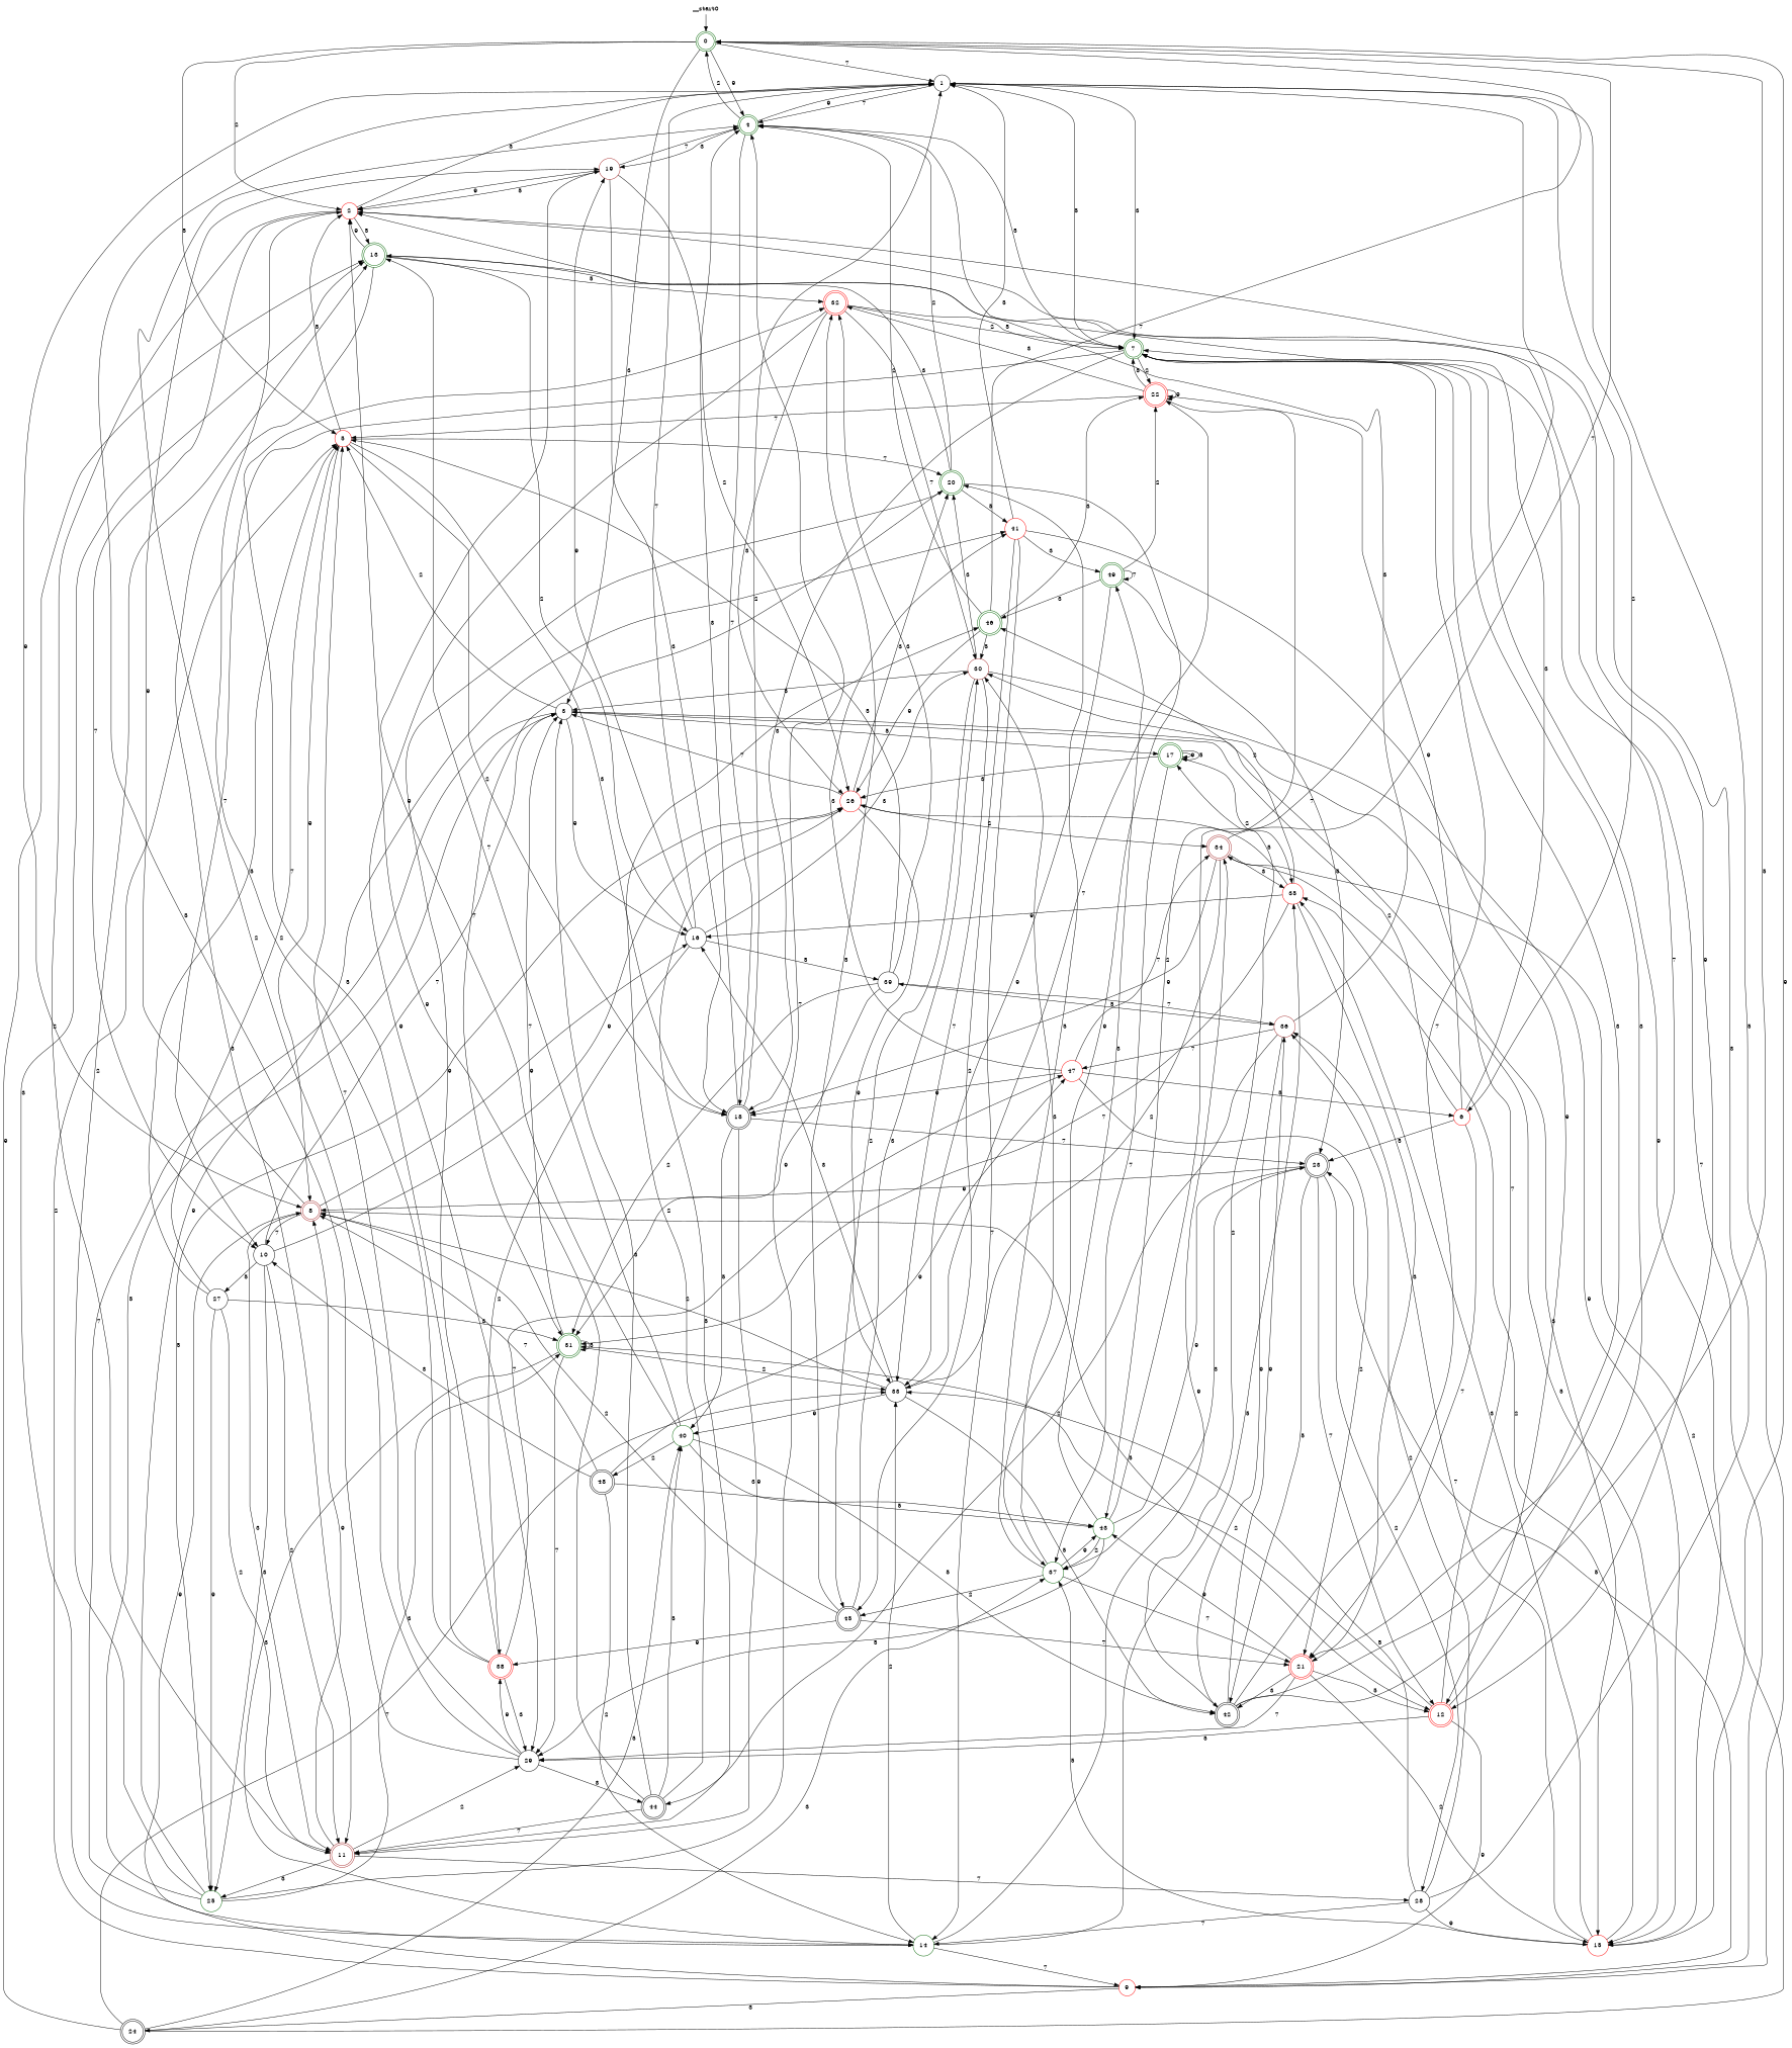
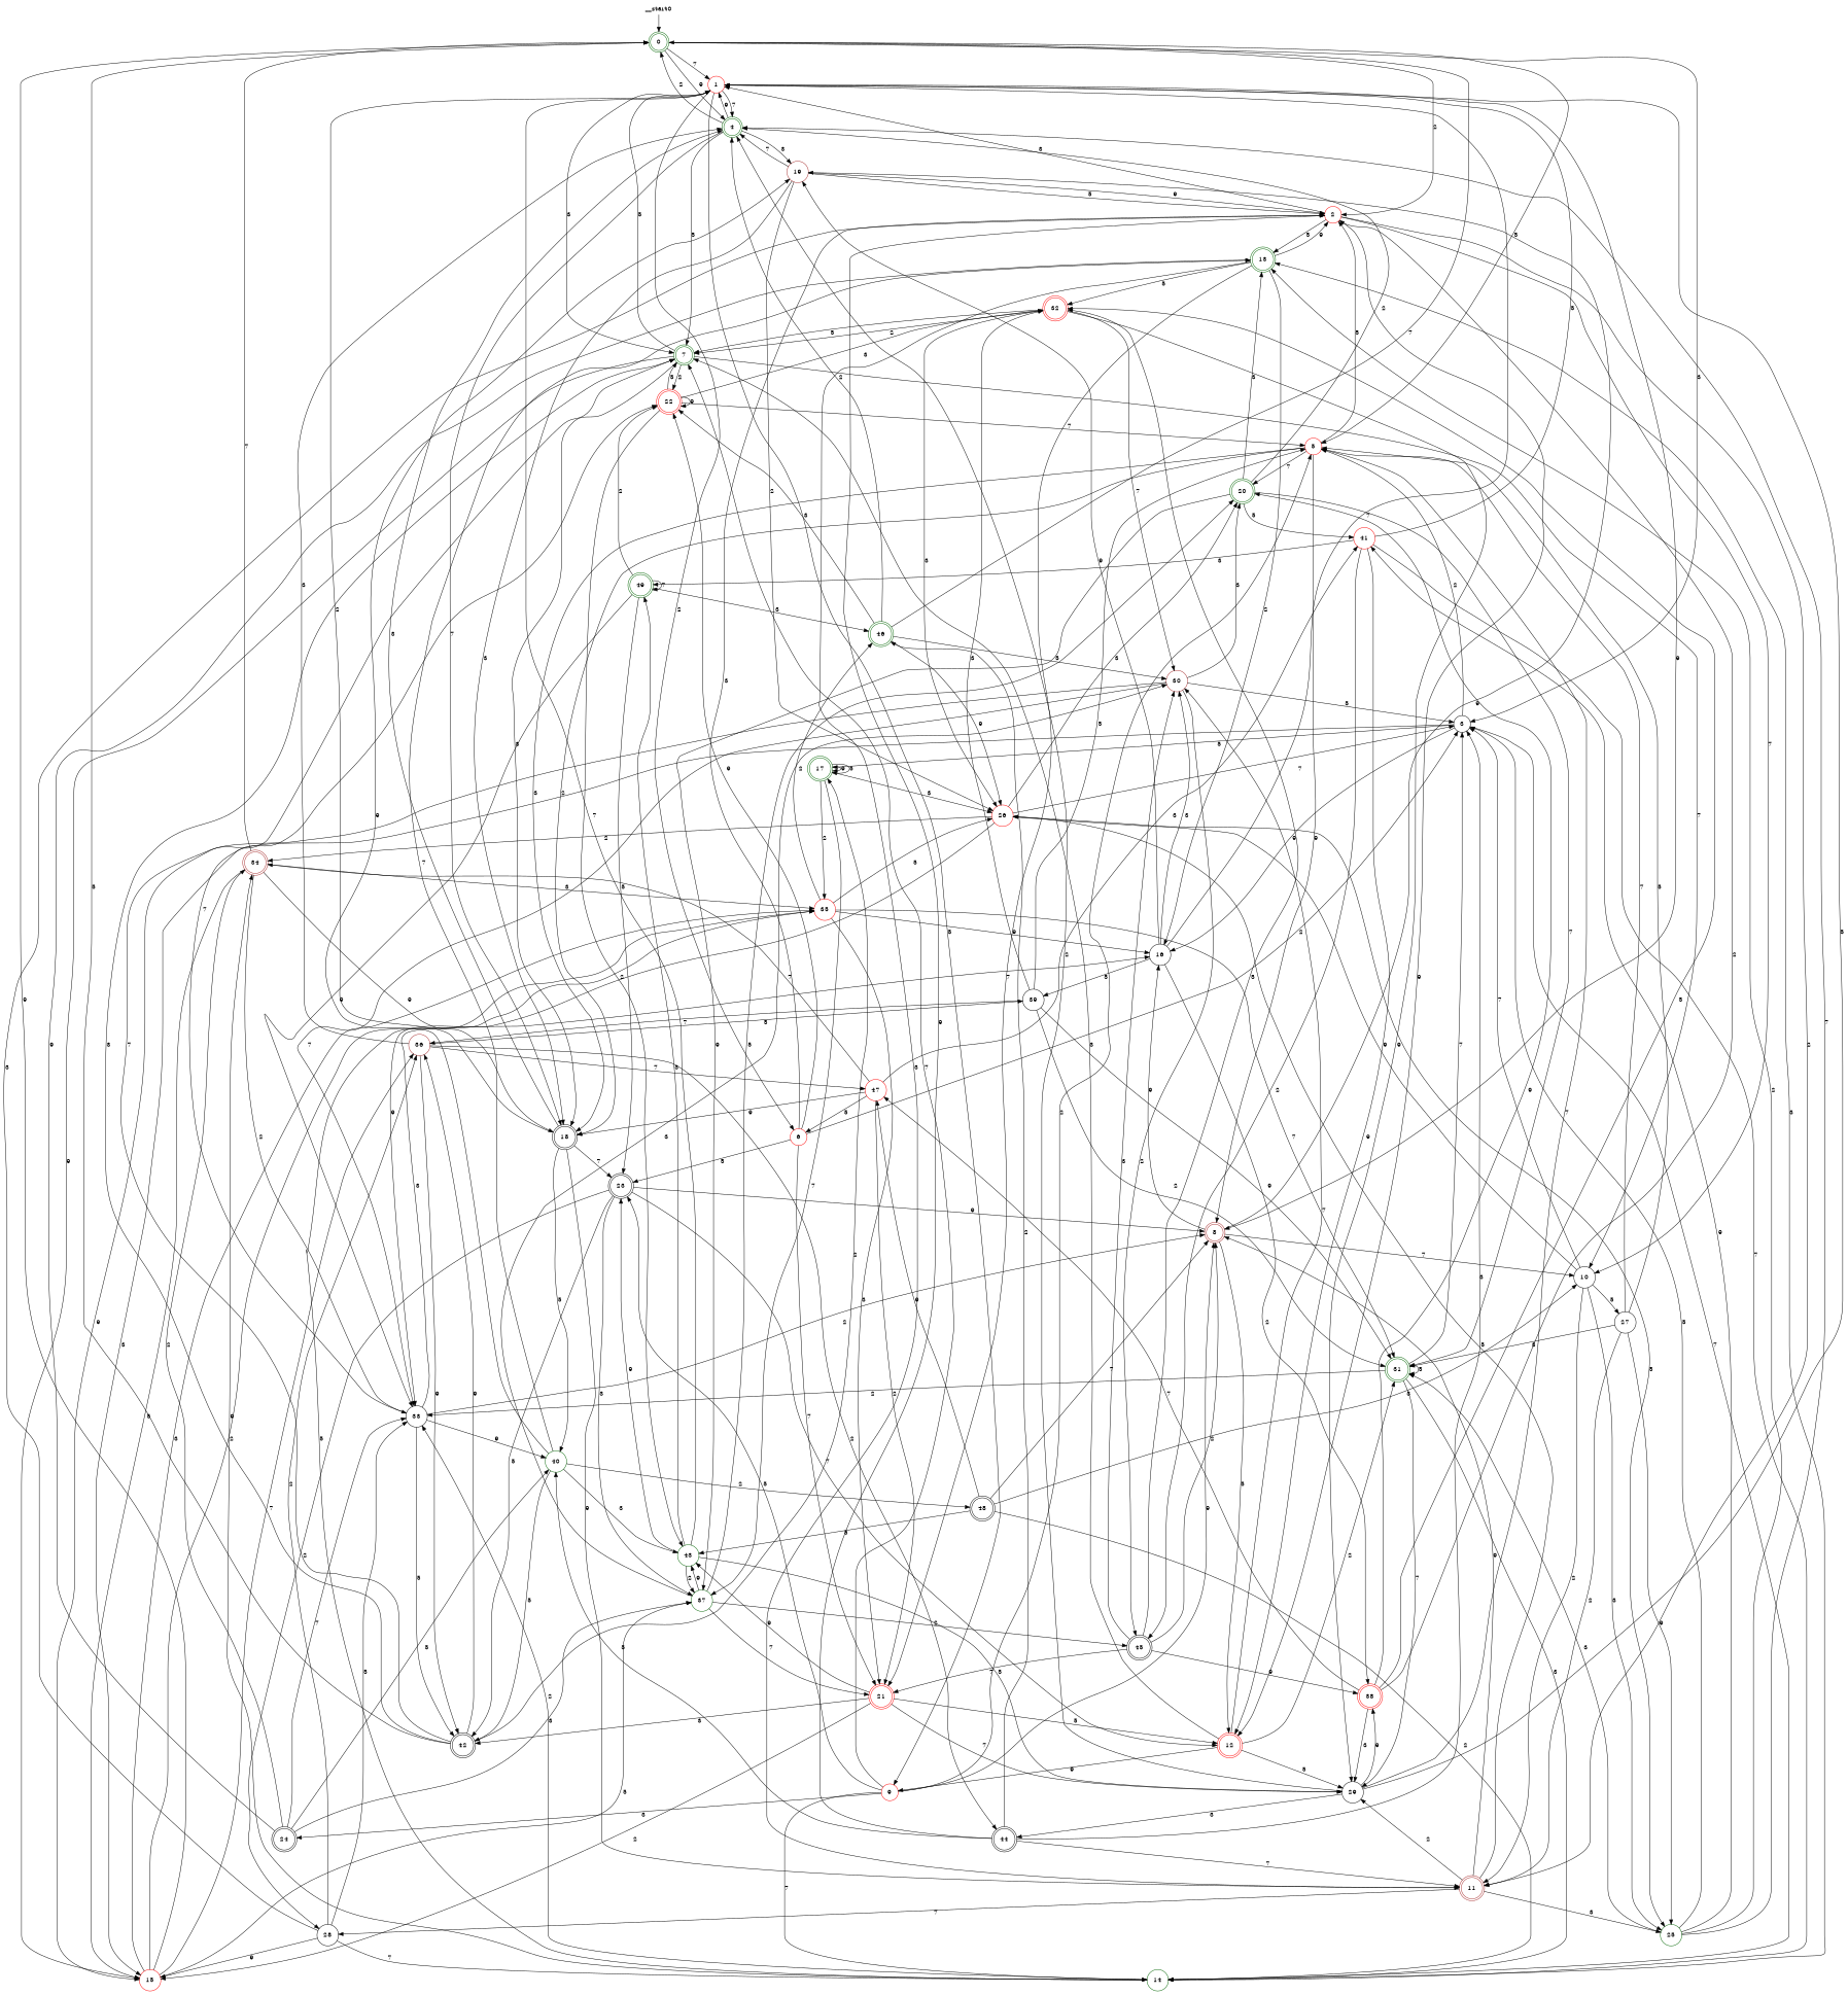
  digraph {
    node [color=black shape=circle]
    n1 [color=darkgreen label=0 shape=doublecircle]
-   n2 [label=1]
+   n2 [color=red label=1]
    n3 [color=red label=2]
    n4 [label=3]
    n5 [color=darkgreen label=4 shape=doublecircle]
    n6 [color=red label=5]
    n7 [color=red label=6]
    n8 [color=darkgreen label=7 shape=doublecircle]
    n9 [color=brown label=8 shape=doublecircle]
    n10 [color=red label=9]
    n11 [label=10]
    n12 [color=brown label=11 shape=doublecircle]
    n13 [color=red label=12 shape=doublecircle]
    n14 [color=darkgreen label=13 shape=doublecircle]
    n15 [color=darkgreen label=14]
    n16 [color=red label=15]
    n17 [label=16]
    n18 [color=darkgreen label=17 shape=doublecircle]
    n19 [label=18 shape=doublecircle]
    n20 [color=brown label=19]
    n21 [color=darkgreen label=20 shape=doublecircle]
    n22 [color=red label=21 shape=doublecircle]
    n23 [color=red label=22 shape=doublecircle]
    n24 [label=23 shape=doublecircle]
    n25 [label=24 shape=doublecircle]
    n26 [color=darkgreen label=25]
    n27 [color=red label=26]
    n28 [label=27]
    n29 [label=28]
    n30 [label=29]
    n31 [color=brown label=30]
    n32 [color=darkgreen label=31 shape=doublecircle]
    n33 [color=red label=32 shape=doublecircle]
    n34 [label=33]
    n35 [color=brown label=34 shape=doublecircle]
    n36 [color=red label=35]
    n37 [color=brown label=36]
    n38 [color=darkgreen label=37]
    n39 [color=red label=38 shape=doublecircle]
    n40 [label=39]
    n41 [color=darkgreen label=40]
    n42 [color=red label=41]
    n43 [label=42 shape=doublecircle]
    n44 [color=darkgreen label=43]
    n45 [label=44 shape=doublecircle]
    n46 [label=45 shape=doublecircle]
    n47 [color=darkgreen label=46 shape=doublecircle]
    n48 [color=red label=47]
    n49 [label=48 shape=doublecircle]
    n50 [color=darkgreen label=49 shape=doublecircle]
    __start0 [height=0 shape=none width=0]
    n1 -> n2 [label=7]
    n1 -> n3 [label=2]
    n1 -> n4 [label=3]
    n1 -> n5 [label=9]
    n1 -> n6 [label=5]
    n2 -> n5 [label=7]
    n2 -> n7 [label=2]
    n2 -> n8 [label=3]
    n2 -> n9 [label=9]
    n2 -> n10 [label=5]
    n3 -> n2 [label=3]
    n3 -> n11 [label=7]
    n3 -> n12 [label=2]
    n3 -> n13 [label=9]
    n3 -> n14 [label=5]
    n4 -> n6 [label=2]
    n4 -> n15 [label=7]
    n4 -> n16 [label=3]
    n4 -> n17 [label=9]
    n4 -> n18 [label=5]
    n5 -> n1 [label=2]
    n5 -> n2 [label=9]
    n5 -> n8 [label=5]
    n5 -> n19 [label=7]
    n5 -> n20 [label=3]
    n6 -> n3 [label=5]
    n6 -> n9 [label=9]
    n6 -> n19 [label=2]
    n6 -> n19 [label=3]
    n6 -> n21 [label=7]
    n7 -> n3 [label=3]
    n7 -> n4 [label=2]
    n7 -> n22 [label=7]
    n7 -> n23 [label=9]
    n7 -> n24 [label=5]
    n8 -> n2 [label=5]
    n8 -> n11 [label=7]
    n8 -> n16 [label=9]
    n8 -> n19 [label=3]
    n8 -> n23 [label=2]
    n9 -> n11 [label=7]
-   n9 -> n12 [label=3]
    n9 -> n13 [label=5]
    n9 -> n17 [label=9]
    n9 -> n20 [label=9]
    n10 -> n6 [label=2]
    n10 -> n8 [label=7]
    n10 -> n9 [label=9]
    n10 -> n24 [label=5]
    n10 -> n25 [label=3]
    n11 -> n4 [label=7]
    n11 -> n12 [label=2]
    n11 -> n26 [label=3]
    n11 -> n27 [label=9]
    n11 -> n28 [label=5]
    n12 -> n9 [label=9]
    n12 -> n26 [label=3]
    n12 -> n27 [label=5]
    n12 -> n29 [label=7]
    n12 -> n30 [label=2]
    n13 -> n8 [label=3]
    n13 -> n10 [label=9]
    n13 -> n30 [label=5]
    n13 -> n31 [label=7]
    n13 -> n32 [label=2]
    n14 -> n3 [label=9]
    n14 -> n12 [label=3]
    n14 -> n17 [label=2]
    n14 -> n22 [label=7]
    n14 -> n33 [label=5]
-   n15 -> n10 [label=7]
+   n10 -> n15 [label=7]
    n15 -> n14 [label=3]
    n15 -> n34 [label=2]
    n15 -> n35 [label=9]
    n15 -> n36 [label=5]
    n16 -> n1 [label=9]
    n16 -> n36 [label=2]
    n16 -> n36 [label=3]
    n16 -> n37 [label=7]
    n16 -> n38 [label=5]
    n17 -> n2 [label=7]
    n17 -> n20 [label=9]
    n17 -> n31 [label=3]
    n17 -> n39 [label=2]
    n17 -> n40 [label=5]
    n18 -> n18 [label=9]
    n18 -> n18 [label=5]
    n18 -> n27 [label=3]
    n18 -> n36 [label=2]
    n18 -> n38 [label=7]
    n19 -> n2 [label=2]
    n19 -> n5 [label=3]
    n19 -> n12 [label=9]
    n19 -> n24 [label=7]
    n19 -> n41 [label=5]
    n20 -> n3 [label=9]
    n20 -> n3 [label=5]
    n20 -> n5 [label=7]
    n20 -> n19 [label=3]
    n20 -> n27 [label=2]
    n21 -> n5 [label=2]
    n21 -> n14 [label=3]
    n21 -> n32 [label=7]
    n21 -> n38 [label=9]
    n21 -> n42 [label=5]
    n22 -> n13 [label=5]
    n22 -> n16 [label=2]
    n22 -> n30 [label=7]
    n22 -> n43 [label=3]
    n22 -> n44 [label=9]
    n23 -> n6 [label=7]
    n23 -> n8 [label=5]
    n23 -> n23 [label=9]
    n23 -> n33 [label=3]
    n23 -> n44 [label=2]
    n24 -> n9 [label=9]
    n24 -> n13 [label=7]
    n24 -> n29 [label=2]
    n24 -> n38 [label=3]
    n24 -> n43 [label=5]
    n25 -> n14 [label=9]
    n25 -> n34 [label=7]
    n25 -> n35 [label=2]
    n25 -> n38 [label=3]
    n25 -> n41 [label=5]
    n26 -> n4 [label=5]
    n26 -> n5 [label=7]
    n26 -> n14 [label=2]
    n26 -> n32 [label=3]
    n26 -> n42 [label=9]
    n27 -> n4 [label=7]
    n27 -> n21 [label=3]
    n27 -> n26 [label=5]
    n27 -> n34 [label=9]
    n27 -> n35 [label=2]
    n28 -> n6 [label=7]
    n28 -> n6 [label=5]
    n28 -> n12 [label=2]
    n28 -> n26 [label=9]
    n28 -> n32 [label=3]
    n29 -> n3 [label=3]
    n29 -> n15 [label=7]
    n29 -> n16 [label=9]
    n29 -> n34 [label=5]
    n29 -> n37 [label=2]
    n30 -> n2 [label=5]
    n30 -> n5 [label=2]
    n30 -> n6 [label=7]
    n30 -> n39 [label=9]
    n30 -> n45 [label=3]
    n31 -> n4 [label=5]
    n31 -> n16 [label=9]
    n31 -> n21 [label=3]
    n31 -> n34 [label=7]
    n31 -> n46 [label=2]
    n32 -> n4 [label=7]
    n32 -> n15 [label=3]
    n32 -> n30 [label=7]
    n32 -> n32 [label=5]
    n32 -> n34 [label=2]
    n33 -> n8 [label=2]
    n33 -> n8 [label=5]
    n33 -> n27 [label=3]
    n33 -> n30 [label=9]
    n33 -> n31 [label=7]
    n34 -> n9 [label=2]
    n34 -> n17 [label=3]
    n34 -> n23 [label=7]
    n34 -> n41 [label=9]
    n34 -> n43 [label=5]
    n35 -> n1 [label=7]
    n35 -> n16 [label=5]
    n35 -> n19 [label=9]
    n35 -> n34 [label=2]
    n35 -> n36 [label=3]
    n36 -> n17 [label=9]
    n36 -> n22 [label=3]
    n36 -> n27 [label=5]
    n36 -> n32 [label=7]
    n36 -> n47 [label=2]
    n37 -> n5 [label=3]
    n37 -> n40 [label=5]
    n37 -> n43 [label=9]
    n37 -> n45 [label=2]
    n37 -> n48 [label=7]
    n38 -> n21 [label=5]
    n38 -> n22 [label=7]
    n38 -> n31 [label=3]
    n38 -> n44 [label=9]
    n38 -> n46 [label=2]
    n39 -> n3 [label=2]
    n39 -> n21 [label=9]
    n39 -> n30 [label=3]
    n39 -> n33 [label=5]
    n39 -> n48 [label=7]
    n40 -> n6 [label=5]
    n40 -> n32 [label=2]
    n40 -> n32 [label=9]
    n40 -> n33 [label=3]
    n40 -> n37 [label=7]
    n41 -> n14 [label=7]
    n41 -> n20 [label=9]
    n41 -> n43 [label=5]
    n41 -> n44 [label=3]
    n41 -> n49 [label=2]
    n42 -> n2 [label=5]
    n42 -> n13 [label=9]
    n42 -> n15 [label=7]
    n42 -> n46 [label=2]
    n42 -> n50 [label=3]
    n43 -> n1 [label=5]
    n43 -> n8 [label=7]
    n43 -> n8 [label=3]
    n43 -> n18 [label=2]
    n43 -> n37 [label=9]
    n44 -> n2 [label=7]
    n44 -> n24 [label=9]
    n44 -> n30 [label=5]
    n44 -> n38 [label=2]
    n44 -> n50 [label=3]
    n45 -> n3 [label=9]
    n45 -> n4 [label=3]
    n45 -> n12 [label=7]
    n45 -> n41 [label=5]
    n45 -> n47 [label=2]
    n46 -> n9 [label=2]
    n46 -> n22 [label=7]
    n46 -> n31 [label=3]
    n46 -> n33 [label=5]
    n46 -> n39 [label=9]
    n47 -> n1 [label=7]
    n47 -> n5 [label=2]
    n47 -> n23 [label=3]
    n47 -> n27 [label=9]
    n47 -> n31 [label=5]
    n48 -> n7 [label=5]
    n48 -> n19 [label=9]
    n48 -> n22 [label=2]
    n48 -> n35 [label=7]
    n48 -> n42 [label=3]
    n49 -> n9 [label=7]
    n49 -> n11 [label=3]
    n49 -> n15 [label=2]
    n49 -> n44 [label=5]
    n49 -> n48 [label=9]
    n50 -> n23 [label=2]
    n50 -> n24 [label=5]
    n50 -> n34 [label=9]
    n50 -> n47 [label=3]
    n50 -> n50 [label=7]
    __start0 -> n1
  }
